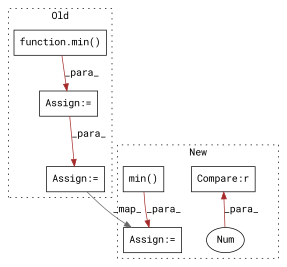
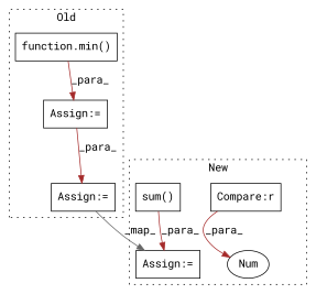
  digraph {
    fontname="Roboto Mono"
    node [a=68 fontname="Roboto Mono" l=3 shape=box]
    edge [color=brown fontname="Roboto Mono"]
    n1 [a=75 l="4,1" label="function.min()" s="1270,1287"]
    n2 [label="Assign:=" s=2475]
    n3 [label="Assign:=" s=2009]
-   n4 [a=75 l=40 label="min()" s=2642]
+   n4 [a=75 l=40 label="sum()" s=2642]
    n5 [label="Assign:=" s=2802]
    n6 [a=40 l=48 label="Compare:r" s=2043]
    n7 [a=76 l=1 label=Num s=2089 shape=ellipse]
    subgraph cluster_1 {
      label=Old
      style=dotted
      n1
      n2
      n3
    }
    subgraph cluster_2 {
      label=New
      style=dotted
      n4
      n5
      n6
      n7
    }
    n1 -> n3 [label=_para_]
    n2 -> n5 [color=gray40 label=_map_]
    n3 -> n2 [label=_para_]
    n4 -> n5 [label=_para_]
-   n7 -> n6 [label=_para_]
+   n6 -> n7 [label=_para_]
  }
